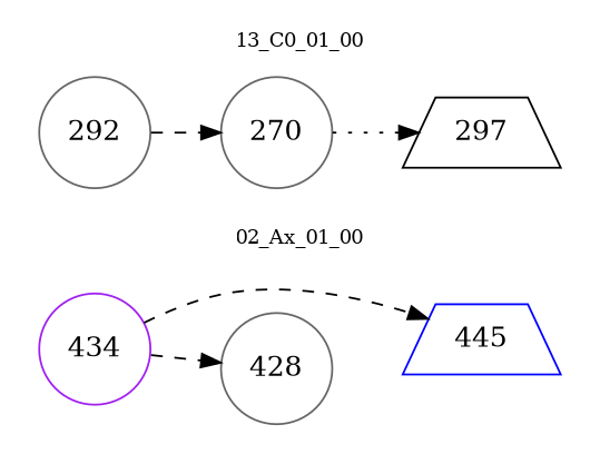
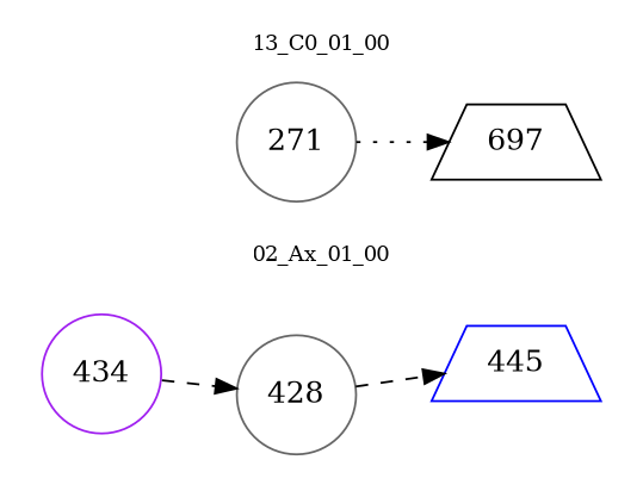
  digraph {
    rankdir=LR
    node [color=gray40 shape=circle]
    edge [color=black style=dashed]
    n1 [color=purple label=434]
    n2 [label=428]
    n3 [color=blue label=445 shape=trapezium]
-   n4 [label=292]
-   n5 [label=270]
-   n6 [color=black label=297 shape=trapezium]
+   n5 [label=271]
+   n6 [color=black label=697 shape=trapezium]
    subgraph cluster_1 {
      color=white
      fontsize=10
      label="02_Ax_01_00"
      n1
      n2
      n3
    }
    subgraph cluster_2 {
      color=white
      fontsize=10
      label="13_C0_01_00"
-     n4
      n5
      n6
    }
    n1 -> n2
-   n1 -> n3
-   n4 -> n5
+   n2 -> n3
    n5 -> n6 [style=dotted]
  }
